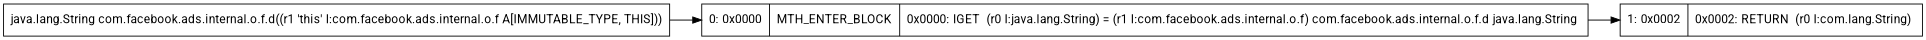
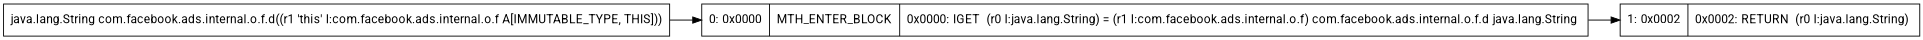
  digraph {
    rankdir=LR
    fontname=Roboto
    node [shape=record fontname=Roboto]
    edge [fontname=Roboto]
    n1 [label="{0\:\ 0x0000|MTH_ENTER_BLOCK\l|0x0000: IGET  (r0 I:java.lang.String) = (r1 I:com.facebook.ads.internal.o.f) com.facebook.ads.internal.o.f.d java.lang.String \l}"]
-   n2 [label="{1\:\ 0x0002|0x0002: RETURN  (r0 I:com.lang.String) \l}"]
+   n2 [label="{1\:\ 0x0002|0x0002: RETURN  (r0 I:java.lang.String) \l}"]
    n3 [label="{java.lang.String com.facebook.ads.internal.o.f.d((r1 'this' I:com.facebook.ads.internal.o.f A[IMMUTABLE_TYPE, THIS])) }"]
    n1 -> n2
    n3 -> n1
  }
